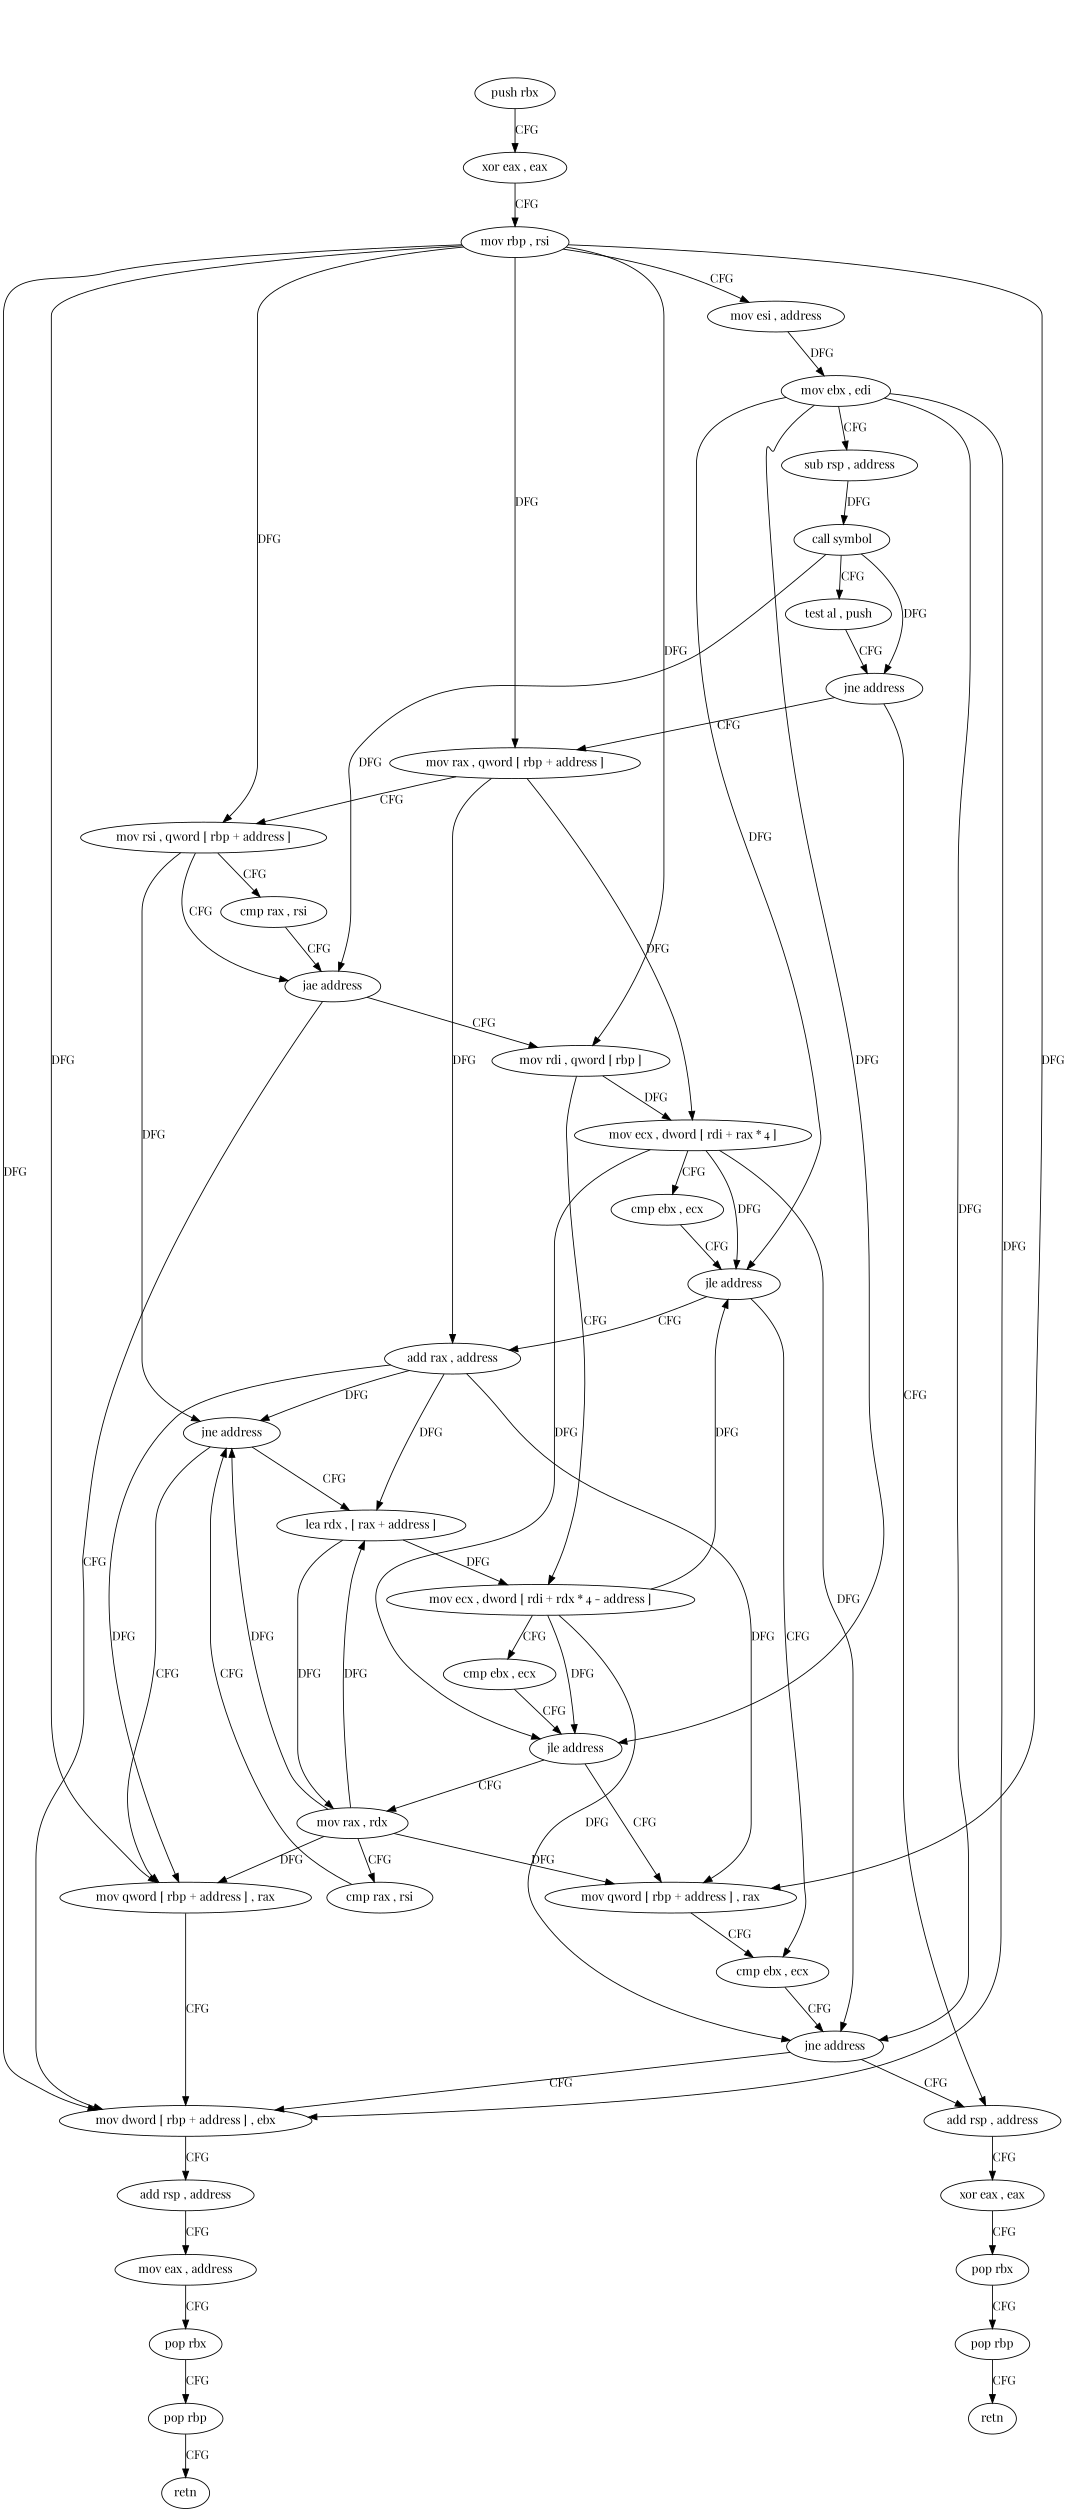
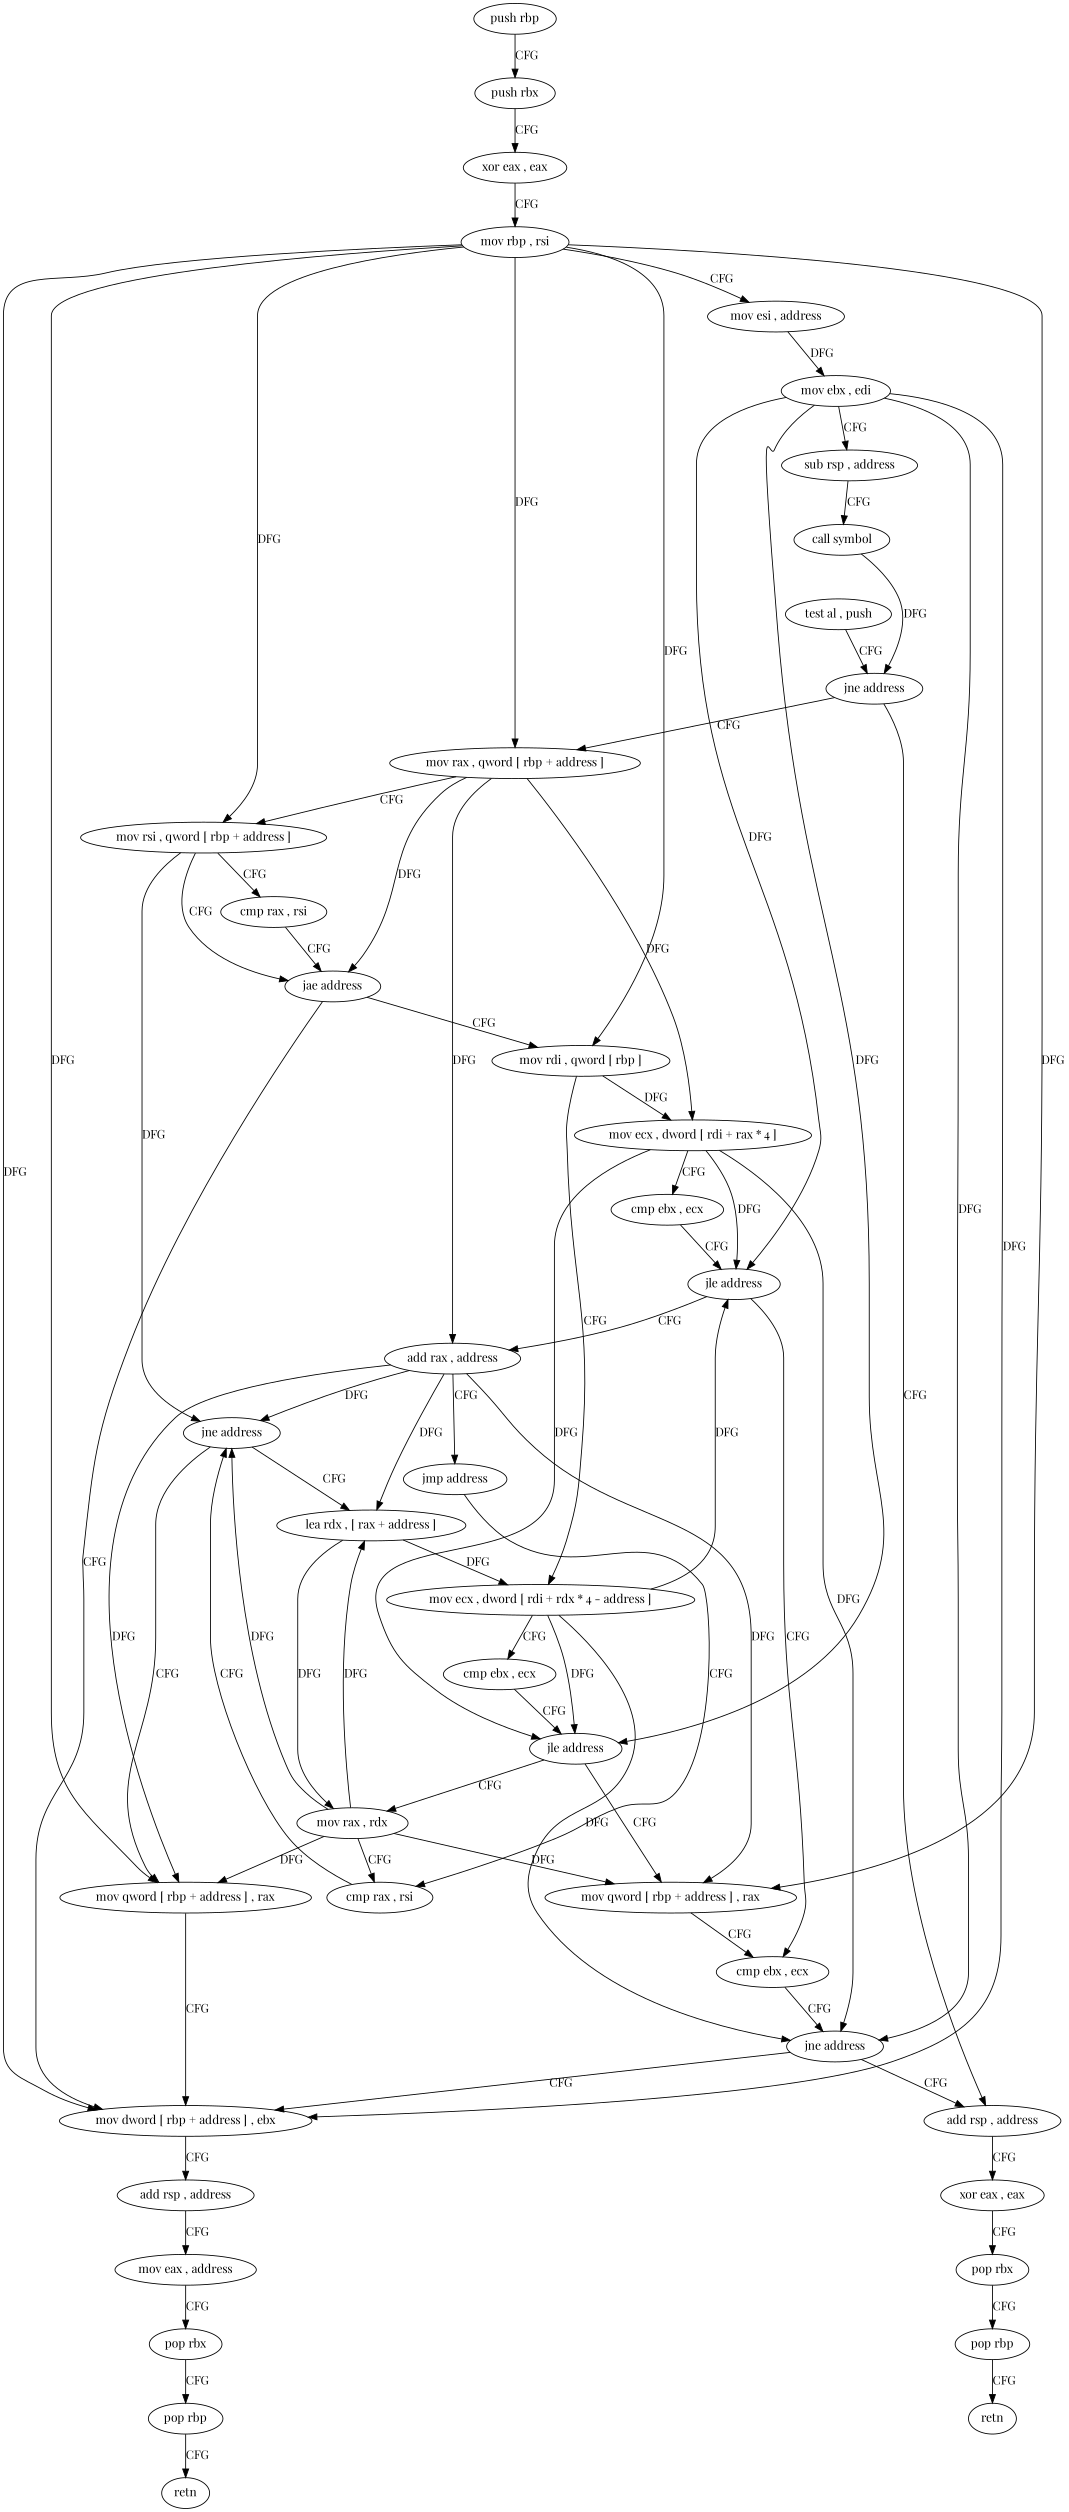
  digraph {
    fontname="Playfair Display"
    node [fontname="Playfair Display"]
    edge [fontname="Playfair Display"]
+   n1 [label="push rbp"]
    n2 [label="push rbx"]
    n3 [label="xor eax , eax"]
    n4 [label="mov rbp , rsi"]
    n5 [label="mov esi , address"]
    n6 [label="mov rax , qword [ rbp + address ]"]
    n7 [label="mov rsi , qword [ rbp + address ]"]
    n8 [label="mov dword [ rbp + address ] , ebx"]
    n9 [label="mov rdi , qword [ rbp ]"]
    n10 [label="mov qword [ rbp + address ] , rax"]
    n11 [label="mov qword [ rbp + address ] , rax"]
    n12 [label="mov ebx , edi"]
    n13 [label="jae address"]
    n14 [label="mov ecx , dword [ rdi + rax * 4 ]"]
    n15 [label="add rax , address"]
    n16 [label="cmp rax , rsi"]
    n17 [label="jne address"]
    n18 [label="add rsp , address"]
    n19 [label="mov ecx , dword [ rdi + rdx * 4 - address ]"]
    n20 [label="cmp ebx , ecx"]
    n21 [label="sub rsp , address"]
    n22 [label="jle address"]
    n23 [label="jne address"]
    n24 [label="jle address"]
    n25 [label="call symbol"]
    n26 [label="add rsp , address"]
    n27 [label="mov rax , rdx"]
    n28 [label="test al , push"]
    n29 [label="jne address"]
    n30 [label="xor eax , eax"]
    n31 [label="pop rbx"]
    n32 [label="cmp ebx , ecx"]
+   n33 [label="jmp address"]
    n34 [label="lea rdx , [ rax + address ]"]
    n35 [label="pop rbp"]
    n36 [label=retn]
    n37 [label="mov eax , address"]
    n38 [label="cmp ebx , ecx"]
    n39 [label="pop rbx"]
    n40 [label="pop rbp"]
    n41 [label=retn]
    n42 [label="cmp rax , rsi"]
+   n1 -> n2 [label=CFG]
    n2 -> n3 [label=CFG]
    n3 -> n4 [label=CFG]
    n4 -> n5 [label=CFG]
    n4 -> n6 [label=DFG]
    n4 -> n7 [label=DFG]
    n4 -> n8 [label=DFG]
    n4 -> n9 [label=DFG]
    n4 -> n10 [label=DFG]
    n4 -> n11 [label=DFG]
    n5 -> n12 [label=DFG]
    n6 -> n7 [label=CFG]
-   n25 -> n13 [label=DFG]
+   n6 -> n13 [label=DFG]
    n6 -> n14 [label=DFG]
    n6 -> n15 [label=DFG]
    n7 -> n13 [label=CFG]
    n7 -> n16 [label=CFG]
    n7 -> n17 [label=DFG]
    n8 -> n18 [label=CFG]
    n9 -> n14 [label=DFG]
    n9 -> n19 [label=CFG]
    n10 -> n8 [label=CFG]
    n11 -> n20 [label=CFG]
    n12 -> n8 [label=DFG]
    n12 -> n21 [label=CFG]
    n12 -> n22 [label=DFG]
    n12 -> n23 [label=DFG]
    n12 -> n24 [label=DFG]
    n13 -> n8 [label=CFG]
    n13 -> n9 [label=CFG]
    n14 -> n22 [label=DFG]
    n14 -> n23 [label=DFG]
    n14 -> n24 [label=DFG]
    n14 -> n32 [label=CFG]
    n15 -> n10 [label=DFG]
    n15 -> n11 [label=DFG]
    n15 -> n17 [label=DFG]
+   n15 -> n33 [label=CFG]
    n15 -> n34 [label=DFG]
    n16 -> n13 [label=CFG]
    n17 -> n10 [label=CFG]
    n17 -> n34 [label=CFG]
    n18 -> n37 [label=CFG]
    n19 -> n22 [label=DFG]
    n19 -> n23 [label=DFG]
    n19 -> n24 [label=DFG]
    n19 -> n38 [label=CFG]
    n20 -> n23 [label=CFG]
-   n21 -> n25 [label=DFG]
+   n21 -> n25 [label=CFG]
    n22 -> n15 [label=CFG]
    n22 -> n20 [label=CFG]
    n23 -> n8 [label=CFG]
    n23 -> n26 [label=CFG]
    n24 -> n11 [label=CFG]
    n24 -> n27 [label=CFG]
-   n25 -> n28 [label=CFG]
    n25 -> n29 [label=DFG]
    n26 -> n30 [label=CFG]
    n27 -> n10 [label=DFG]
    n27 -> n11 [label=DFG]
    n27 -> n17 [label=DFG]
    n27 -> n34 [label=DFG]
    n27 -> n42 [label=CFG]
    n28 -> n29 [label=CFG]
    n29 -> n6 [label=CFG]
    n29 -> n26 [label=CFG]
    n30 -> n31 [label=CFG]
    n31 -> n35 [label=CFG]
    n32 -> n22 [label=CFG]
+   n33 -> n42 [label=CFG]
    n34 -> n19 [label=DFG]
    n34 -> n27 [label=DFG]
    n35 -> n36 [label=CFG]
    n37 -> n39 [label=CFG]
    n38 -> n24 [label=CFG]
    n39 -> n40 [label=CFG]
    n40 -> n41 [label=CFG]
    n42 -> n17 [label=CFG]
  }
